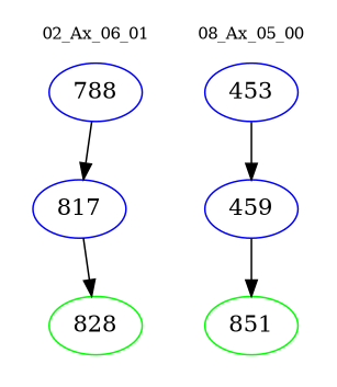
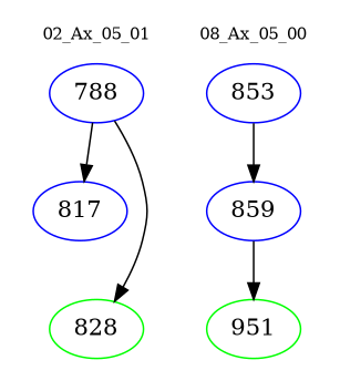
  digraph {
    node [color=blue]
    edge [color=black]
    n1 [label=817]
    n2 [label=788]
    n3 [color=green label=828]
-   n4 [label=453]
-   n5 [color=green label=851]
-   n6 [label=459]
+   n4 [label=853]
+   n5 [color=green label=951]
+   n6 [label=859]
    subgraph cluster_1 {
      color=white
      fontsize=10
-     label="02_Ax_06_01"
+     label="02_Ax_05_01"
      n1
      n2
      n3
    }
    subgraph cluster_2 {
      color=white
      fontsize=10
      label="08_Ax_05_00"
      n4
      n5
      n6
    }
-   n1 -> n3
+   n2 -> n3
    n2 -> n1
    n4 -> n6
    n6 -> n5
  }
